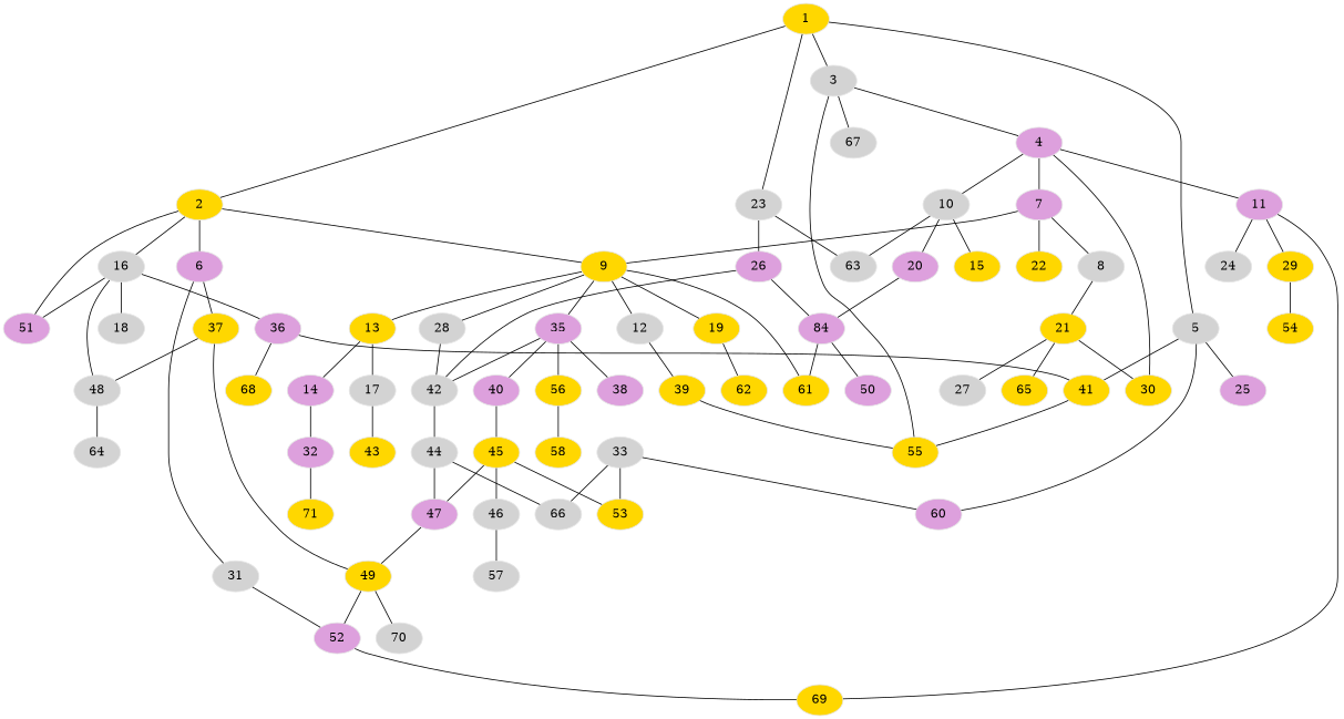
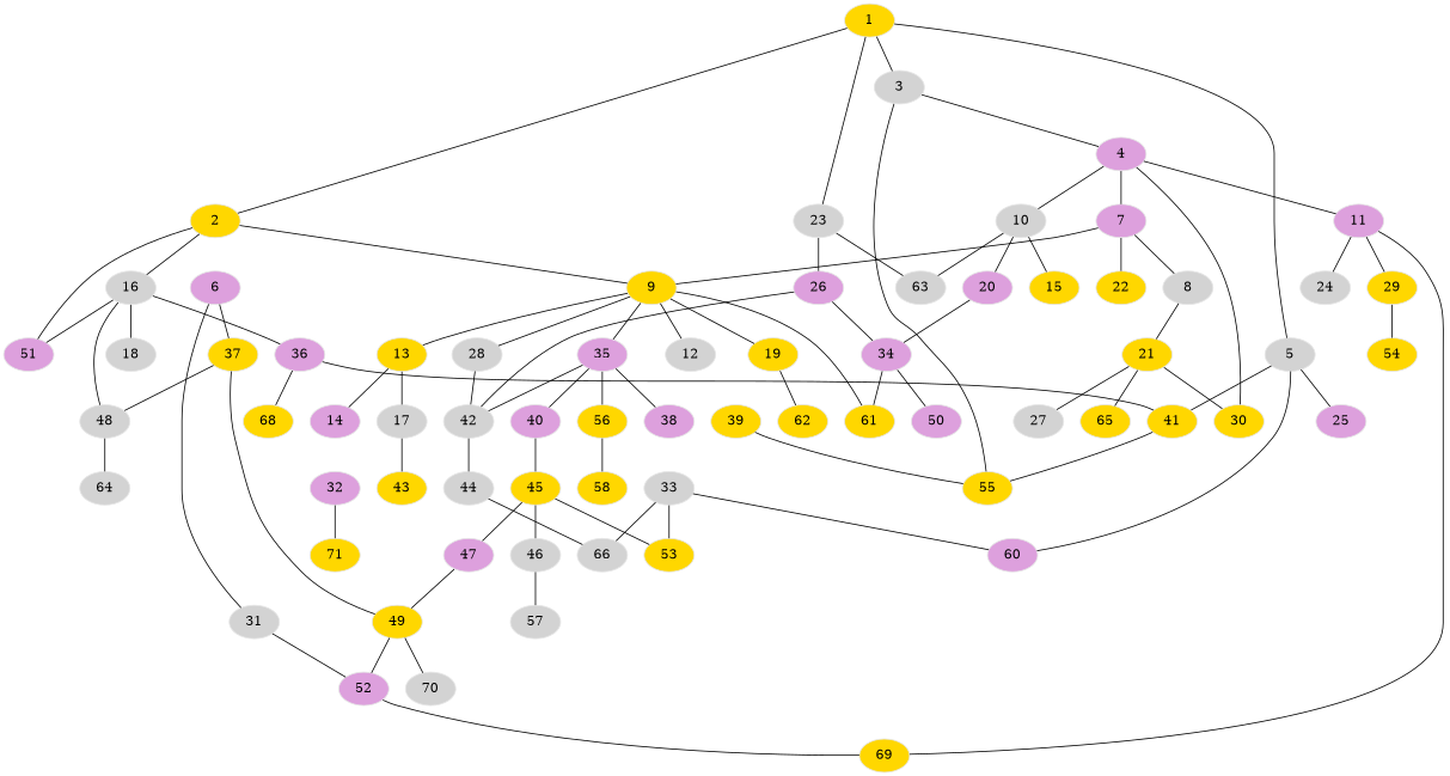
  graph {
    node [color=gray90 fillcolor=gold style=filled]
    1
    2
    3 [fillcolor=lightgrey]
    5 [fillcolor=lightgrey]
    23 [fillcolor=lightgrey]
    6 [fillcolor=plum]
    9
    16 [fillcolor=lightgrey]
    51 [fillcolor=plum]
    4 [fillcolor=plum]
    55
-   67 [fillcolor=lightgrey]
    25 [fillcolor=plum]
    41
    60 [fillcolor=plum]
    63 [fillcolor=lightgrey]
    26 [fillcolor=plum]
    31 [fillcolor=lightgrey]
    37
    12 [fillcolor=lightgrey]
    13
    19
    28 [fillcolor=lightgrey]
    35 [fillcolor=plum]
    61
    18 [fillcolor=lightgrey]
    36 [fillcolor=plum]
    48 [fillcolor=lightgrey]
    7 [fillcolor=plum]
    10 [fillcolor=lightgrey]
    11 [fillcolor=plum]
    30
    8 [fillcolor=lightgrey]
    22
    15
    20 [fillcolor=plum]
    24 [fillcolor=lightgrey]
    29
    69
    52 [fillcolor=plum]
    33 [fillcolor=lightgrey]
    53
    66 [fillcolor=lightgrey]
    49
    21
    27 [fillcolor=lightgrey]
    65
    39
    14 [fillcolor=plum]
    17 [fillcolor=lightgrey]
    62
    42 [fillcolor=lightgrey]
    38 [fillcolor=plum]
    40 [fillcolor=plum]
    56
-   34 [fillcolor=plum label=84]
+   34 [fillcolor=plum]
    54
    32 [fillcolor=plum]
    43
    71
    68
    64 [fillcolor=lightgrey]
    50 [fillcolor=plum]
    44 [fillcolor=lightgrey]
    45
    58
    70 [fillcolor=lightgrey]
    47 [fillcolor=plum]
    46 [fillcolor=lightgrey]
    57 [fillcolor=lightgrey]
    1 -- 2
    1 -- 3
    1 -- 5
    1 -- 23
-   2 -- 6
    2 -- 9
    2 -- 16
    2 -- 51
    3 -- 4
    3 -- 55
-   3 -- 67
    5 -- 25
    5 -- 41
    5 -- 60
    23 -- 63
    23 -- 26
    6 -- 31
    6 -- 37
    9 -- 12
    9 -- 13
    9 -- 19
    9 -- 28
    9 -- 35
    9 -- 61
    16 -- 51
    16 -- 18
    16 -- 36
    16 -- 48
    4 -- 7
    4 -- 10
    4 -- 11
    4 -- 30
    41 -- 55
    26 -- 42
    26 -- 34
    31 -- 52
    37 -- 48
    37 -- 49
-   12 -- 39
    13 -- 14
    13 -- 17
    19 -- 62
    28 -- 42
    35 -- 42
    35 -- 38
    35 -- 40
    35 -- 56
    36 -- 41
    36 -- 68
    48 -- 64
    7 -- 9
    7 -- 8
    7 -- 22
    10 -- 63
    10 -- 15
    10 -- 20
    11 -- 24
    11 -- 29
    11 -- 69
    8 -- 21
    20 -- 34
    29 -- 54
    52 -- 69
    33 -- 60
    33 -- 53
    33 -- 66
    49 -- 52
    49 -- 70
    21 -- 30
    21 -- 27
    21 -- 65
    39 -- 55
-   14 -- 32
    17 -- 43
    42 -- 44
    40 -- 45
    56 -- 58
    34 -- 61
    34 -- 50
    32 -- 71
    44 -- 66
-   44 -- 47
    45 -- 53
    45 -- 47
    45 -- 46
    47 -- 49
    46 -- 57
  }
